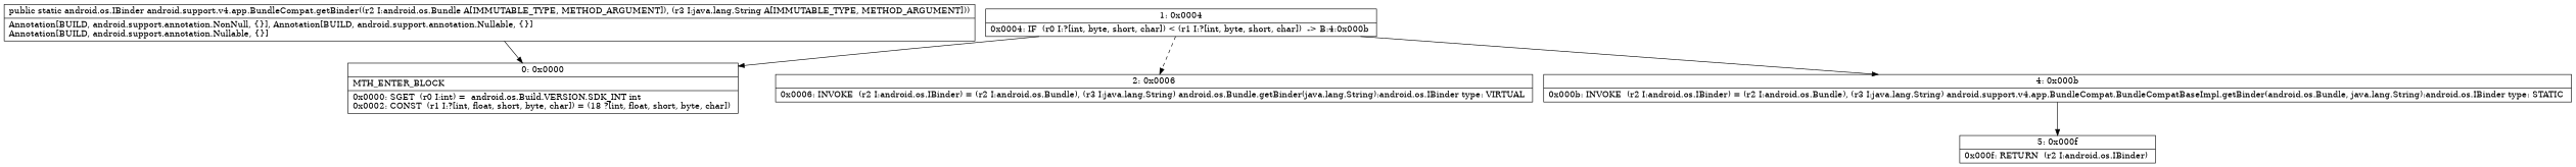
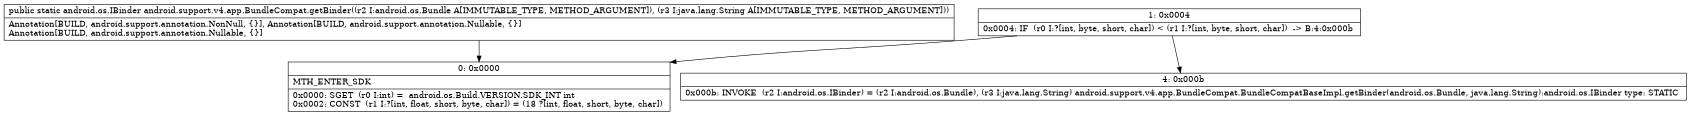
  digraph {
    node [shape=record]
-   n1 [label="{0\:\ 0x0000|MTH_ENTER_BLOCK\l|0x0000: SGET  (r0 I:int) =  android.os.Build.VERSION.SDK_INT int \l0x0002: CONST  (r1 I:?[int, float, short, byte, char]) = (18 ?[int, float, short, byte, char]) \l}"]
+   n1 [label="{0\:\ 0x0000|MTH_ENTER_SDK\l|0x0000: SGET  (r0 I:int) =  android.os.Build.VERSION.SDK_INT int \l0x0002: CONST  (r1 I:?[int, float, short, byte, char]) = (18 ?[int, float, short, byte, char]) \l}"]
    n2 [label="{1\:\ 0x0004|0x0004: IF  (r0 I:?[int, byte, short, char]) \< (r1 I:?[int, byte, short, char])  \-\> B:4:0x000b \l}"]
-   n3 [label="{2\:\ 0x0006|0x0006: INVOKE  (r2 I:android.os.IBinder) = (r2 I:android.os.Bundle), (r3 I:java.lang.String) android.os.Bundle.getBinder(java.lang.String):android.os.IBinder type: VIRTUAL \l}"]
    n4 [label="{4\:\ 0x000b|0x000b: INVOKE  (r2 I:android.os.IBinder) = (r2 I:android.os.Bundle), (r3 I:java.lang.String) android.support.v4.app.BundleCompat.BundleCompatBaseImpl.getBinder(android.os.Bundle, java.lang.String):android.os.IBinder type: STATIC \l}"]
-   n5 [label="{5\:\ 0x000f|0x000f: RETURN  (r2 I:android.os.IBinder) \l}"]
    n6 [label="{public static android.os.IBinder android.support.v4.app.BundleCompat.getBinder((r2 I:android.os.Bundle A[IMMUTABLE_TYPE, METHOD_ARGUMENT]), (r3 I:java.lang.String A[IMMUTABLE_TYPE, METHOD_ARGUMENT]))  | Annotation[BUILD, android.support.annotation.NonNull, \{\}], Annotation[BUILD, android.support.annotation.Nullable, \{\}]\lAnnotation[BUILD, android.support.annotation.Nullable, \{\}]\l}"]
    n2 -> n1
-   n2 -> n3 [style=dashed]
    n2 -> n4
-   n4 -> n5
    n6 -> n1
  }
